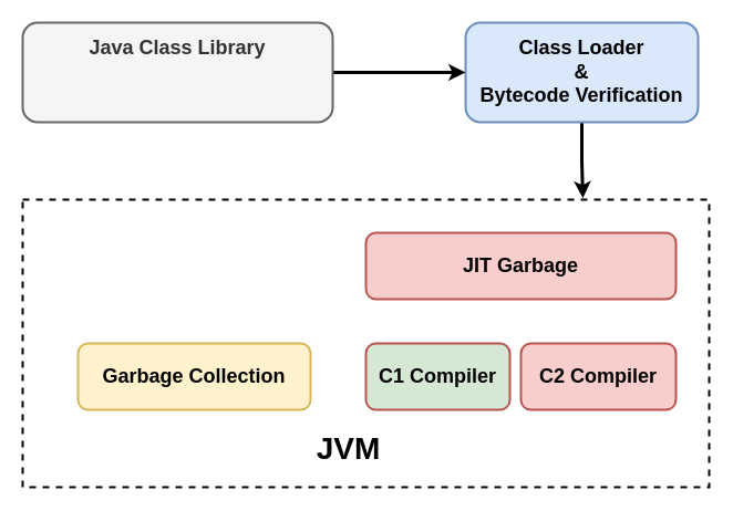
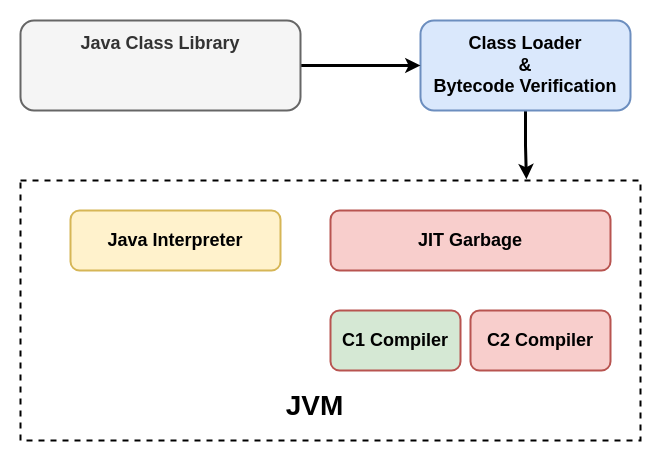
  <mxCell id="0" />
  <mxCell id="1" parent="0" />
  <mxCell id="2" style="edgeStyle=orthogonalEdgeStyle;rounded=0;orthogonalLoop=1;jettySize=auto;html=1;entryX=0.816;entryY=-0.005;entryDx=0;entryDy=0;entryPerimeter=0;strokeWidth=3;fontSize=18;" edge="1" parent="1" source="3" target="7"><mxGeometry relative="1" as="geometry" /></mxCell>
  <mxCell id="3" value="&lt;b style=&quot;font-size: 18px;&quot;&gt;Class Loader&lt;br&gt;&amp;amp;&lt;br&gt;Bytecode Verification&lt;/b&gt;" style="rounded=1;whiteSpace=wrap;html=1;strokeWidth=2;fillColor=#dae8fc;strokeColor=#6c8ebf;" vertex="1" parent="1"><mxGeometry x="420" y="20" width="210" height="90" as="geometry" /></mxCell>
  <mxCell id="4" style="edgeStyle=orthogonalEdgeStyle;rounded=0;orthogonalLoop=1;jettySize=auto;html=1;exitX=1;exitY=0.5;exitDx=0;exitDy=0;entryX=0;entryY=0.5;entryDx=0;entryDy=0;fontSize=18;strokeWidth=3;" edge="1" parent="1" source="5" target="3"><mxGeometry relative="1" as="geometry" /></mxCell>
  <mxCell id="5" value="&lt;b&gt;Java Class Library&lt;br&gt;&lt;br&gt;&lt;br&gt;&lt;/b&gt;" style="rounded=1;whiteSpace=wrap;html=1;strokeWidth=2;fontSize=18;fillColor=#f5f5f5;strokeColor=#666666;fontColor=#333333;" vertex="1" parent="1"><mxGeometry x="20" y="20" width="280" height="90" as="geometry" /></mxCell>
  <mxCell id="6" value="" style="shape=image;html=1;verticalAlign=top;verticalLabelPosition=bottom;labelBackgroundColor=#ffffff;imageAspect=0;aspect=fixed;image=https://cdn1.iconfinder.com/data/icons/nuvola2/128x128/mimetypes/java_jar.png;strokeWidth=2;fontSize=18;" vertex="1" parent="1"><mxGeometry x="136" y="59" width="48" height="48" as="geometry" /></mxCell>
  <mxCell id="7" value="" style="rounded=0;whiteSpace=wrap;html=1;strokeWidth=2;fontSize=18;dashed=1;fillColor=none;" vertex="1" parent="1"><mxGeometry x="20" y="180" width="620" height="260" as="geometry" /></mxCell>
- <mxCell id="9" value="&lt;b&gt;Garbage Collection&lt;/b&gt;" style="rounded=1;whiteSpace=wrap;html=1;strokeWidth=2;fontSize=18;fillColor=#fff2cc;strokeColor=#d6b656;" vertex="1" parent="1"><mxGeometry x="70" y="310" width="210" height="60" as="geometry" /></mxCell>
+ <mxCell id="8" value="&lt;b&gt;Java Interpreter&lt;/b&gt;" style="rounded=1;whiteSpace=wrap;html=1;strokeWidth=2;fontSize=18;fillColor=#fff2cc;strokeColor=#d6b656;" vertex="1" parent="1"><mxGeometry x="70" y="210" width="210" height="60" as="geometry" /></mxCell>
  <mxCell id="10" value="&lt;b&gt;JIT Garbage&lt;/b&gt;" style="rounded=1;whiteSpace=wrap;html=1;strokeWidth=2;fontSize=18;fillColor=#f8cecc;strokeColor=#b85450;" vertex="1" parent="1"><mxGeometry x="330" y="210" width="280" height="60" as="geometry" /></mxCell>
  <mxCell id="11" value="&lt;b&gt;C1 Compiler&lt;/b&gt;" style="rounded=1;whiteSpace=wrap;html=1;strokeWidth=2;fontSize=18;fillColor=#d5e8d4;strokeColor=#b85450;" vertex="1" parent="1"><mxGeometry x="330" y="310" width="130" height="60" as="geometry" /></mxCell>
  <mxCell id="12" value="&lt;b&gt;C2 Compiler&lt;/b&gt;" style="rounded=1;whiteSpace=wrap;html=1;strokeWidth=2;fontSize=18;fillColor=#f8cecc;strokeColor=#b85450;" vertex="1" parent="1"><mxGeometry x="470" y="310" width="140" height="60" as="geometry" /></mxCell>
  <mxCell id="13" value="&lt;b&gt;&lt;font style=&quot;font-size: 28px;&quot;&gt;JVM&lt;/font&gt;&lt;/b&gt;" style="text;html=1;align=center;verticalAlign=middle;resizable=0;points=[];autosize=1;strokeColor=none;fillColor=none;fontSize=18;" vertex="1" parent="1"><mxGeometry x="274" y="380" width="80" height="50" as="geometry" /></mxCell>
